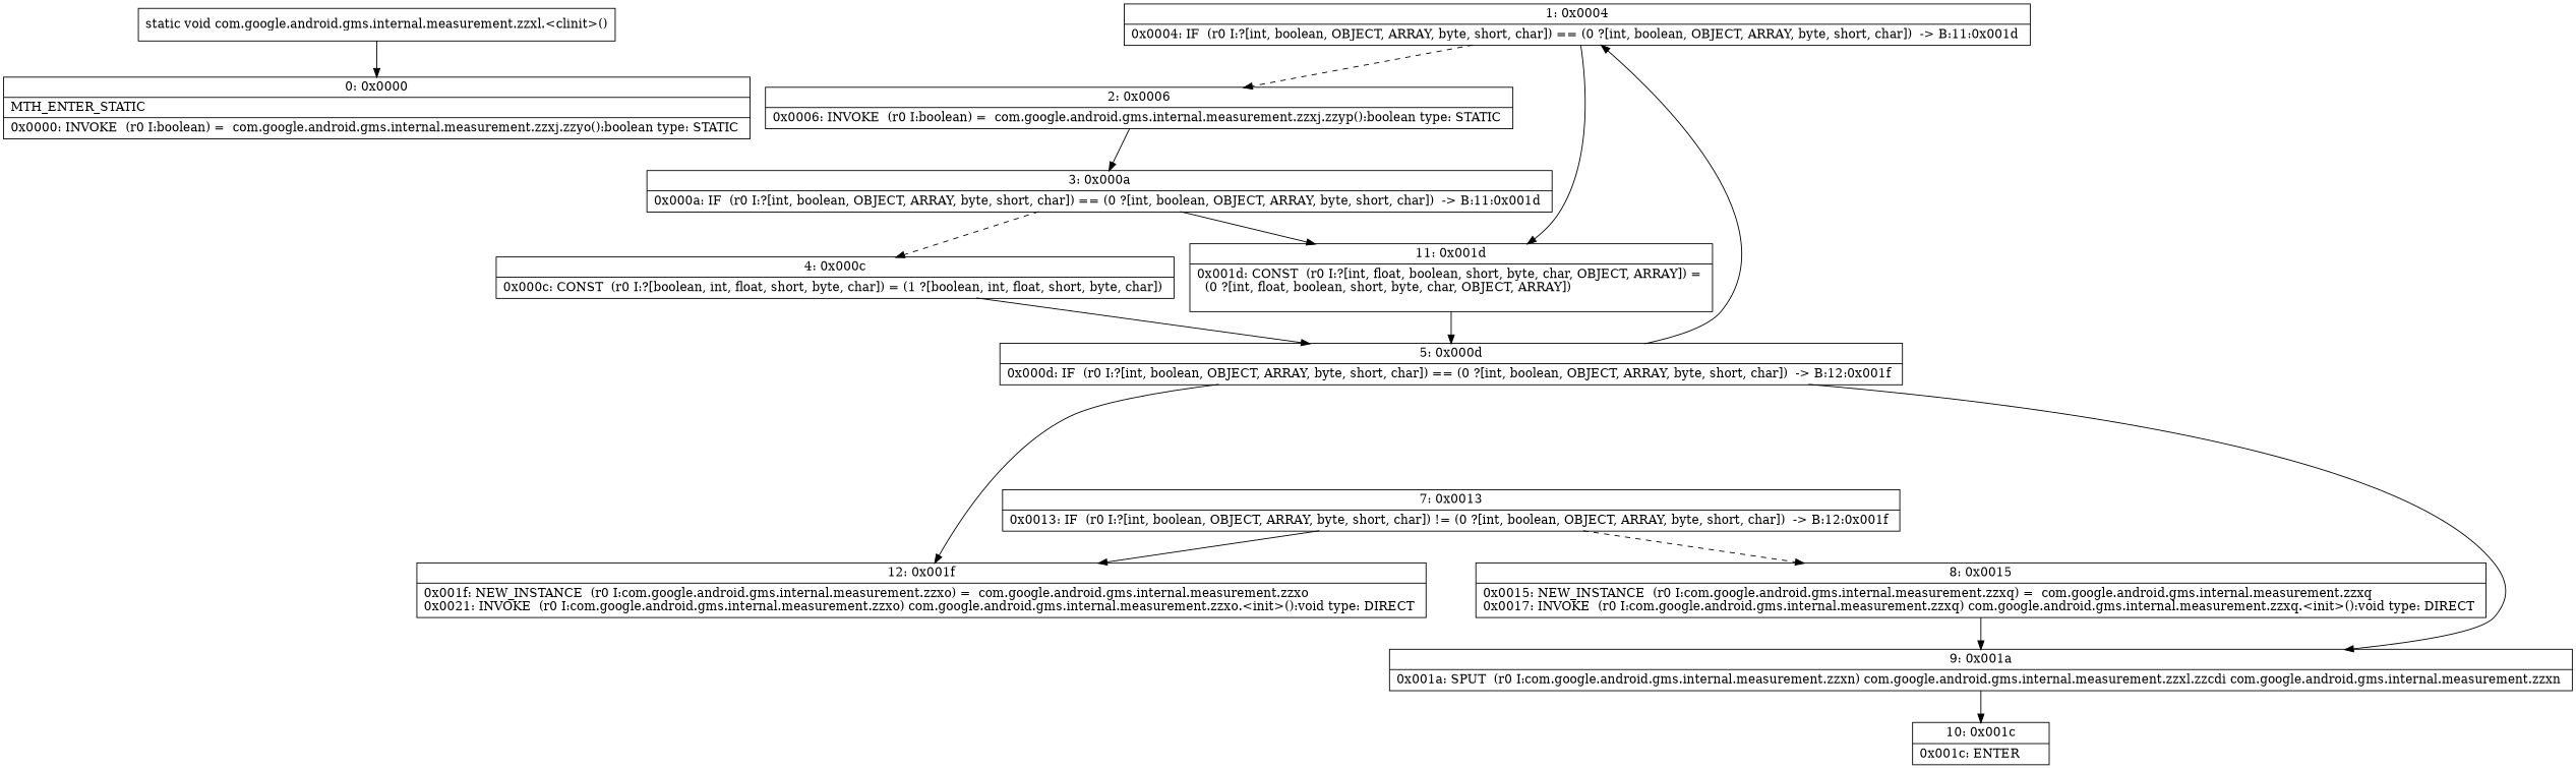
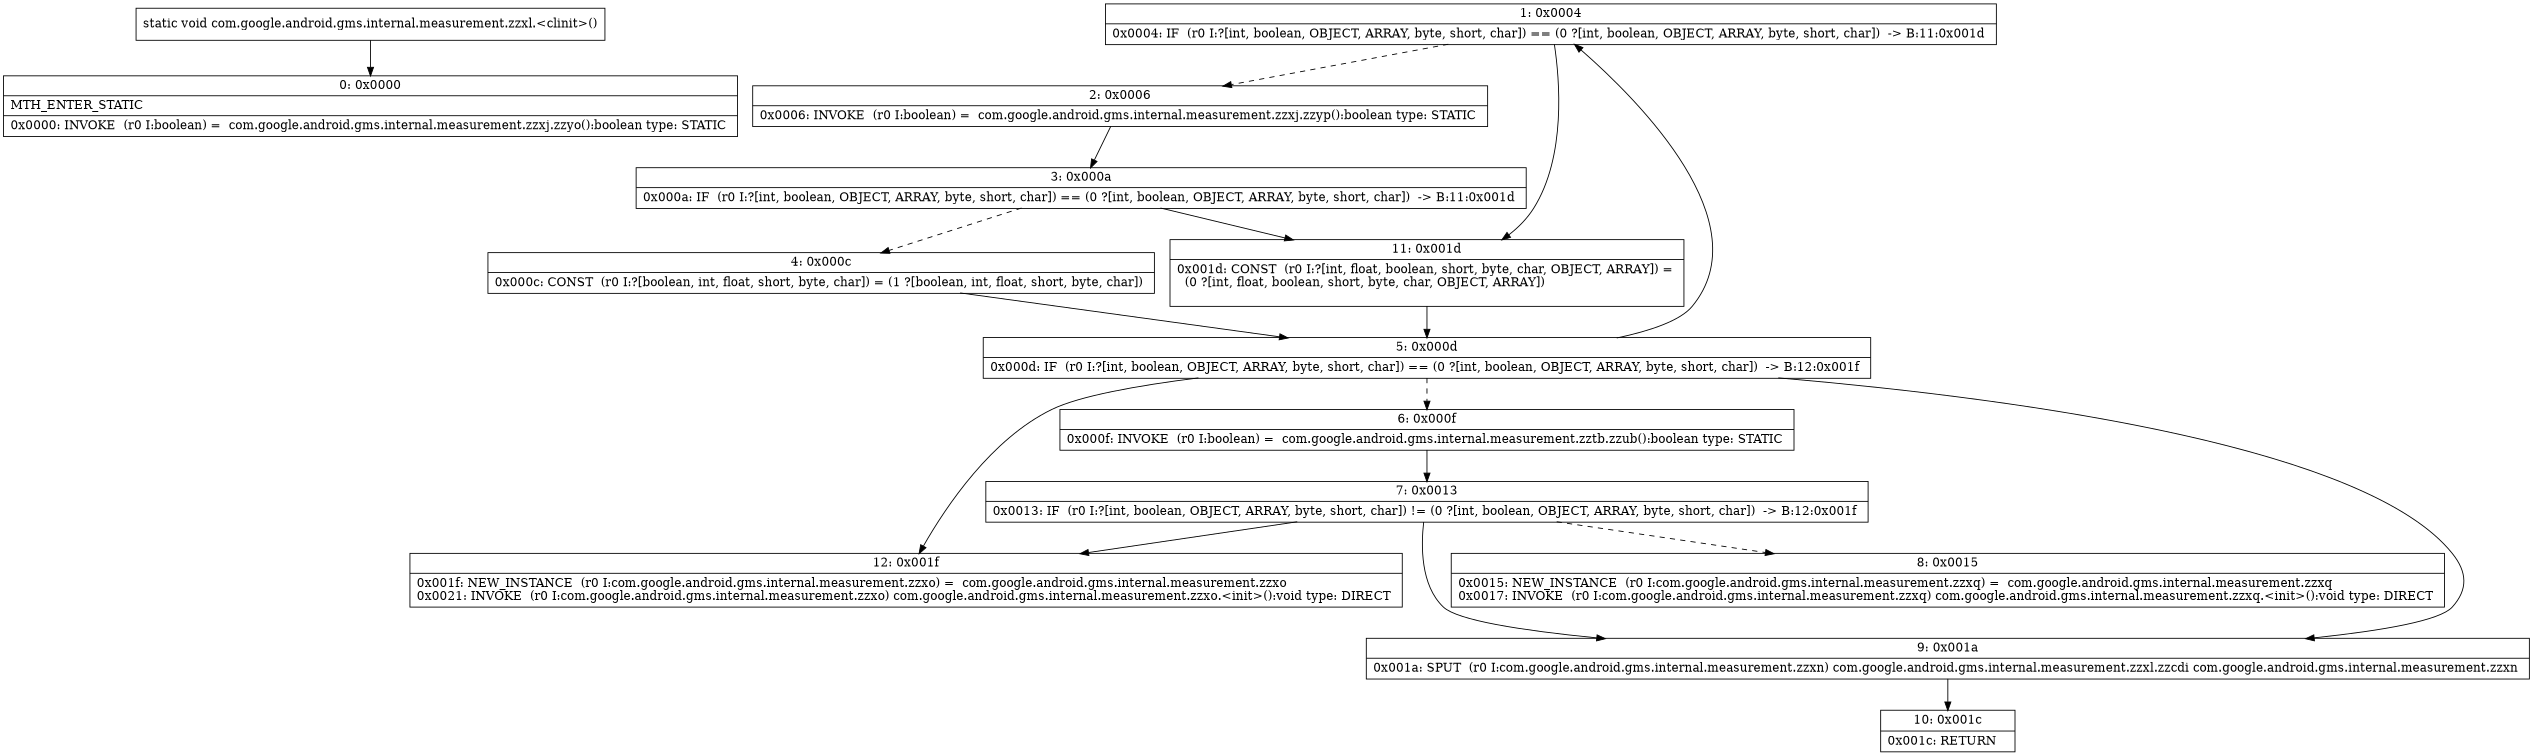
  digraph {
    node [shape=record]
    n1 [label="{0\:\ 0x0000|MTH_ENTER_STATIC\l|0x0000: INVOKE  (r0 I:boolean) =  com.google.android.gms.internal.measurement.zzxj.zzyo():boolean type: STATIC \l}"]
    n2 [label="{1\:\ 0x0004|0x0004: IF  (r0 I:?[int, boolean, OBJECT, ARRAY, byte, short, char]) == (0 ?[int, boolean, OBJECT, ARRAY, byte, short, char])  \-\> B:11:0x001d \l}"]
    n3 [label="{2\:\ 0x0006|0x0006: INVOKE  (r0 I:boolean) =  com.google.android.gms.internal.measurement.zzxj.zzyp():boolean type: STATIC \l}"]
    n4 [label="{11\:\ 0x001d|0x001d: CONST  (r0 I:?[int, float, boolean, short, byte, char, OBJECT, ARRAY]) = \l  (0 ?[int, float, boolean, short, byte, char, OBJECT, ARRAY])\l \l}"]
    n5 [label="{3\:\ 0x000a|0x000a: IF  (r0 I:?[int, boolean, OBJECT, ARRAY, byte, short, char]) == (0 ?[int, boolean, OBJECT, ARRAY, byte, short, char])  \-\> B:11:0x001d \l}"]
    n6 [label="{5\:\ 0x000d|0x000d: IF  (r0 I:?[int, boolean, OBJECT, ARRAY, byte, short, char]) == (0 ?[int, boolean, OBJECT, ARRAY, byte, short, char])  \-\> B:12:0x001f \l}"]
    n7 [label="{4\:\ 0x000c|0x000c: CONST  (r0 I:?[boolean, int, float, short, byte, char]) = (1 ?[boolean, int, float, short, byte, char]) \l}"]
+   n8 [label="{6\:\ 0x000f|0x000f: INVOKE  (r0 I:boolean) =  com.google.android.gms.internal.measurement.zztb.zzub():boolean type: STATIC \l}"]
    n9 [label="{12\:\ 0x001f|0x001f: NEW_INSTANCE  (r0 I:com.google.android.gms.internal.measurement.zzxo) =  com.google.android.gms.internal.measurement.zzxo \l0x0021: INVOKE  (r0 I:com.google.android.gms.internal.measurement.zzxo) com.google.android.gms.internal.measurement.zzxo.\<init\>():void type: DIRECT \l}"]
    n10 [label="{9\:\ 0x001a|0x001a: SPUT  (r0 I:com.google.android.gms.internal.measurement.zzxn) com.google.android.gms.internal.measurement.zzxl.zzcdi com.google.android.gms.internal.measurement.zzxn \l}"]
    n11 [label="{7\:\ 0x0013|0x0013: IF  (r0 I:?[int, boolean, OBJECT, ARRAY, byte, short, char]) != (0 ?[int, boolean, OBJECT, ARRAY, byte, short, char])  \-\> B:12:0x001f \l}"]
    n12 [label="{8\:\ 0x0015|0x0015: NEW_INSTANCE  (r0 I:com.google.android.gms.internal.measurement.zzxq) =  com.google.android.gms.internal.measurement.zzxq \l0x0017: INVOKE  (r0 I:com.google.android.gms.internal.measurement.zzxq) com.google.android.gms.internal.measurement.zzxq.\<init\>():void type: DIRECT \l}"]
-   n13 [label="{10\:\ 0x001c|0x001c: ENTER   \l}"]
+   n13 [label="{10\:\ 0x001c|0x001c: RETURN   \l}"]
    n14 [label="{static void com.google.android.gms.internal.measurement.zzxl.\<clinit\>() }"]
    n2 -> n3 [style=dashed]
    n2 -> n4
    n3 -> n5
    n4 -> n6
    n5 -> n4
    n5 -> n7 [style=dashed]
    n6 -> n2
+   n6 -> n8 [style=dashed]
    n6 -> n9
    n6 -> n10
    n7 -> n6
+   n8 -> n11
    n10 -> n13
    n11 -> n9
    n11 -> n12 [style=dashed]
-   n12 -> n10
+   n11 -> n10
    n14 -> n1
  }
